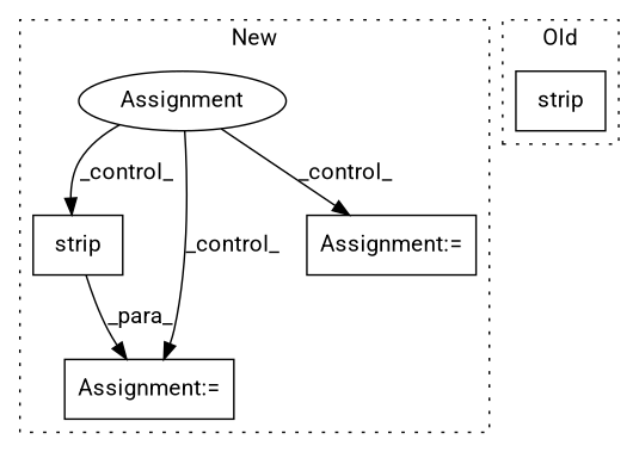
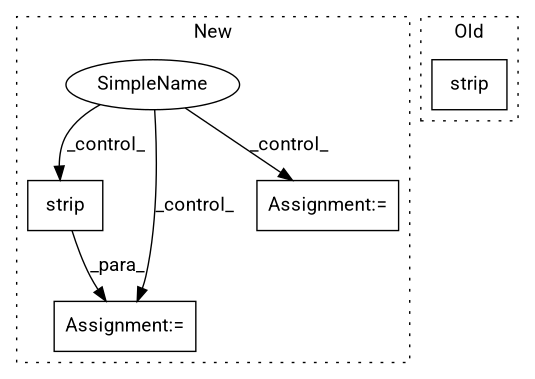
  digraph {
    fontname=Roboto
    node [a=32 l=7 shape=box fontname=Roboto]
    edge [fontname=Roboto]
    n1 [label=strip s=2713]
    n2 [a=7 l=1 label="Assignment:=" s=2707]
-   n3 [a=42 label=Assignment shape=ellipse l=""]
+   n3 [a=42 label=SimpleName shape=ellipse l=""]
    n4 [a=7 l=1 label="Assignment:=" s=2746]
    n5 [label=strip s=2665]
    subgraph cluster_1 {
      label=New
      style=dotted
      n1
      n2
      n3
      n4
    }
    subgraph cluster_2 {
      label=Old
      style=dotted
      n5
    }
    n1 -> n2 [label=_para_]
    n3 -> n1 [label=_control_]
    n3 -> n2 [label=_control_]
    n3 -> n4 [label=_control_]
  }
